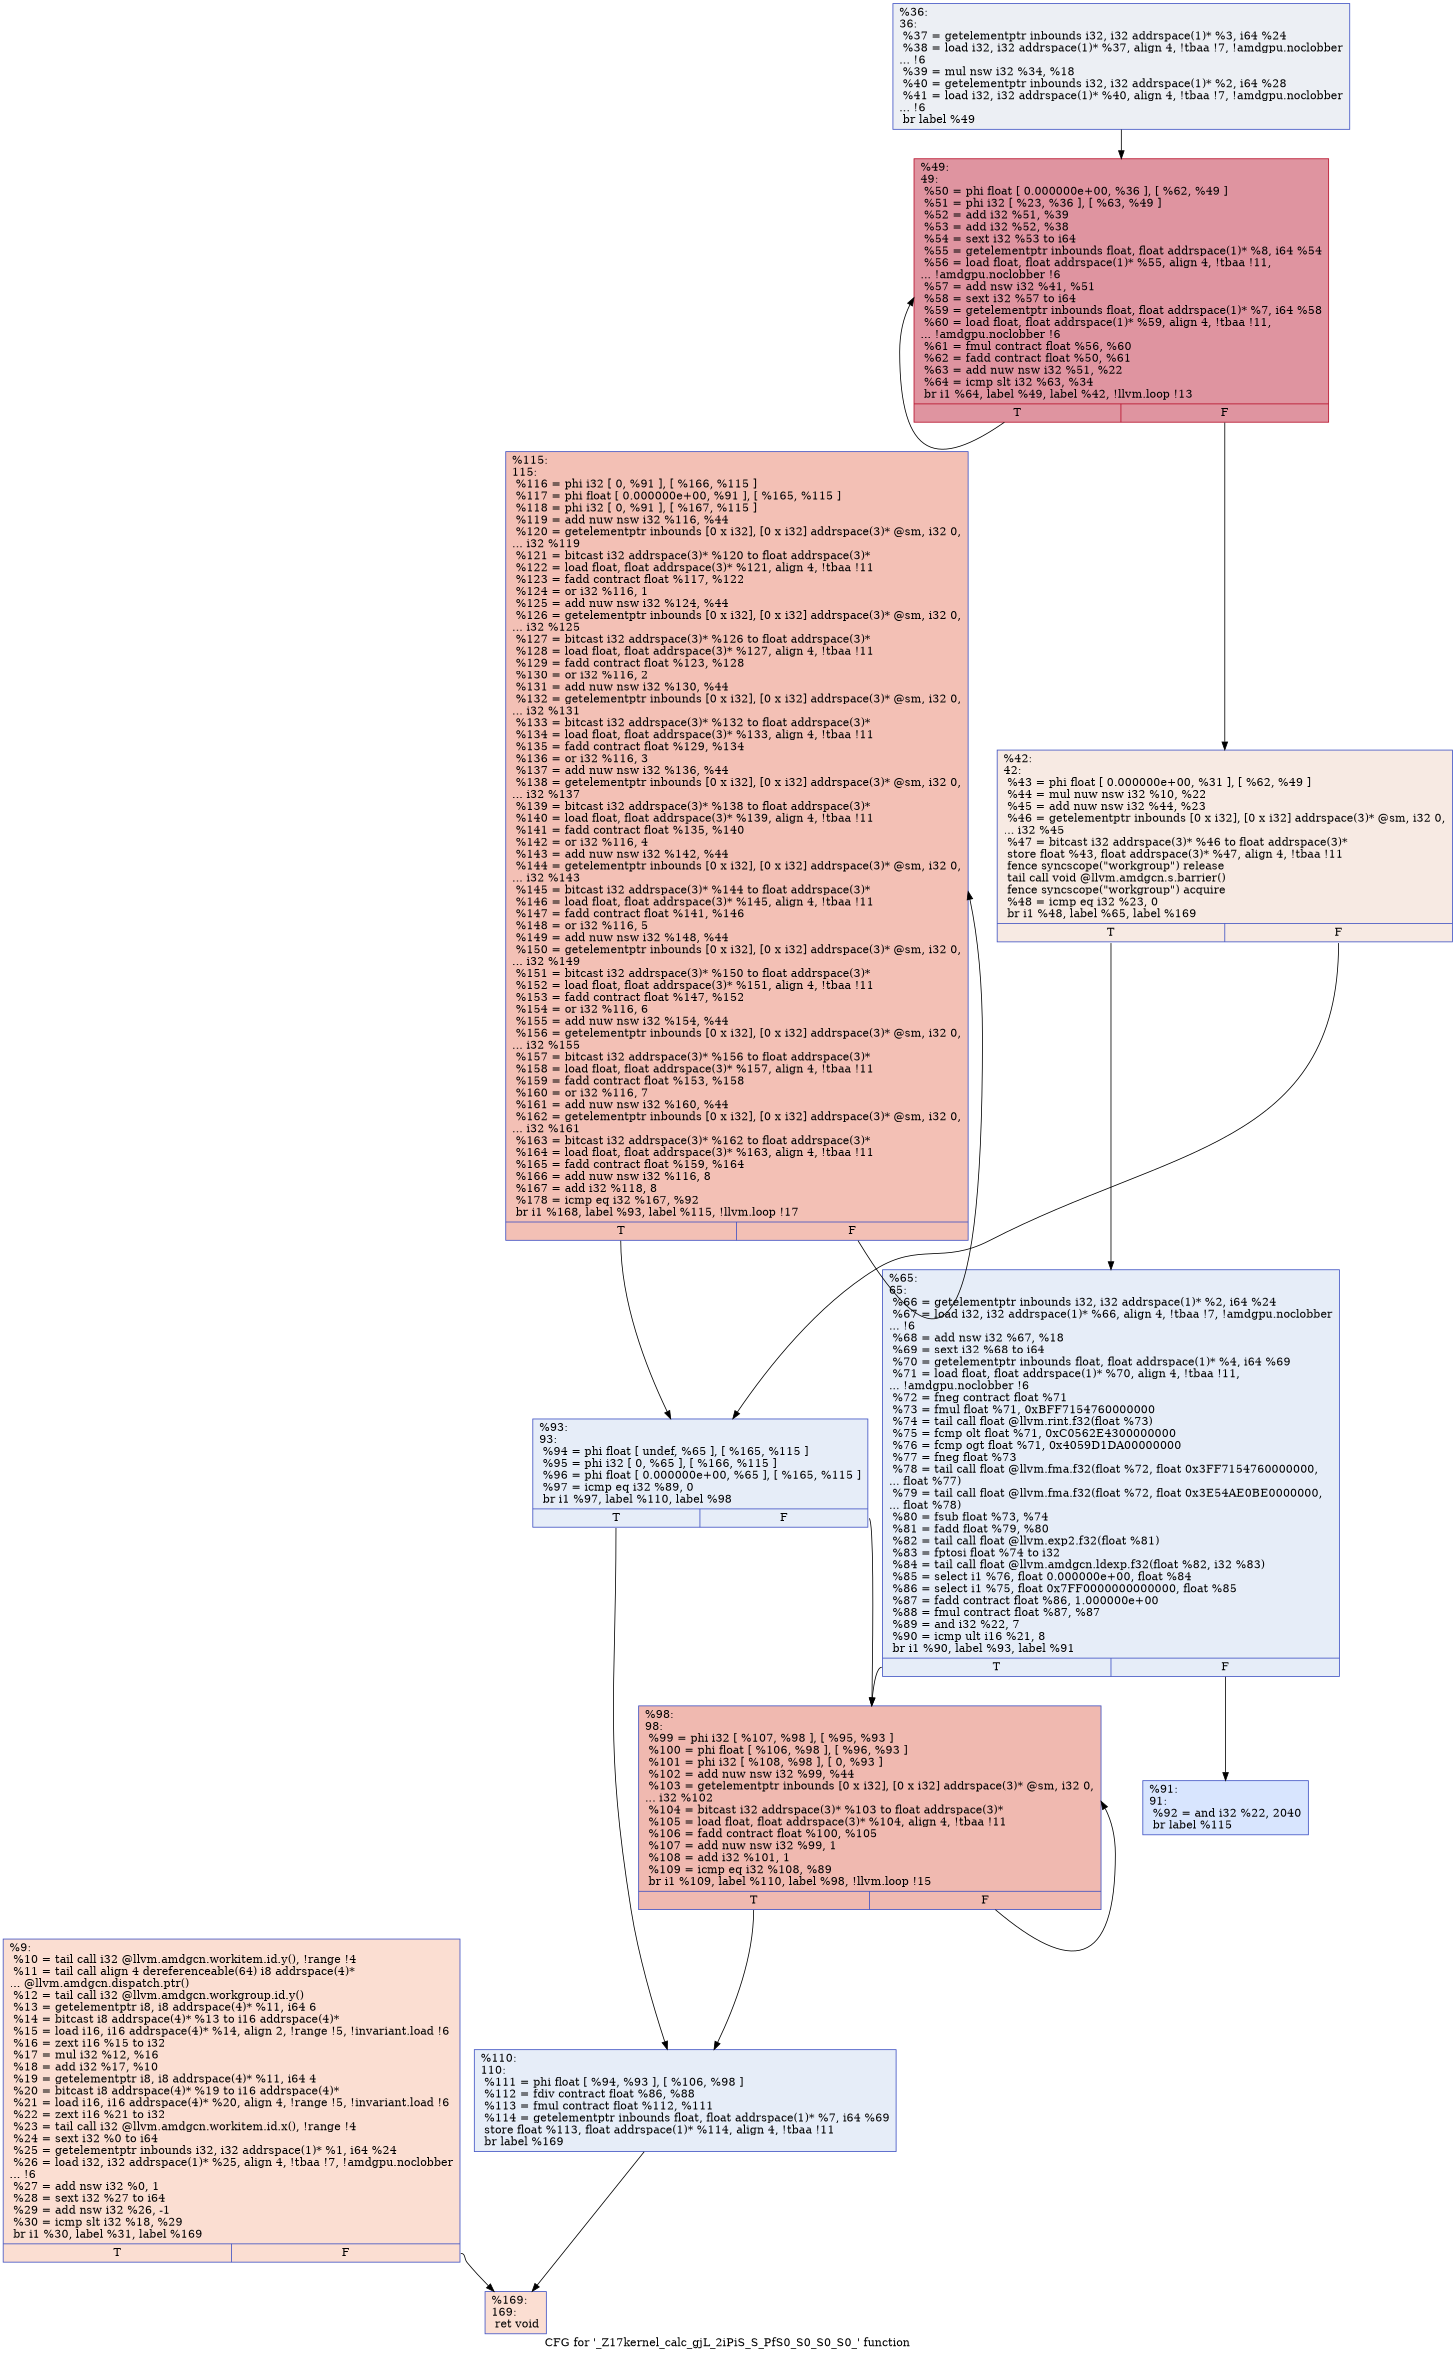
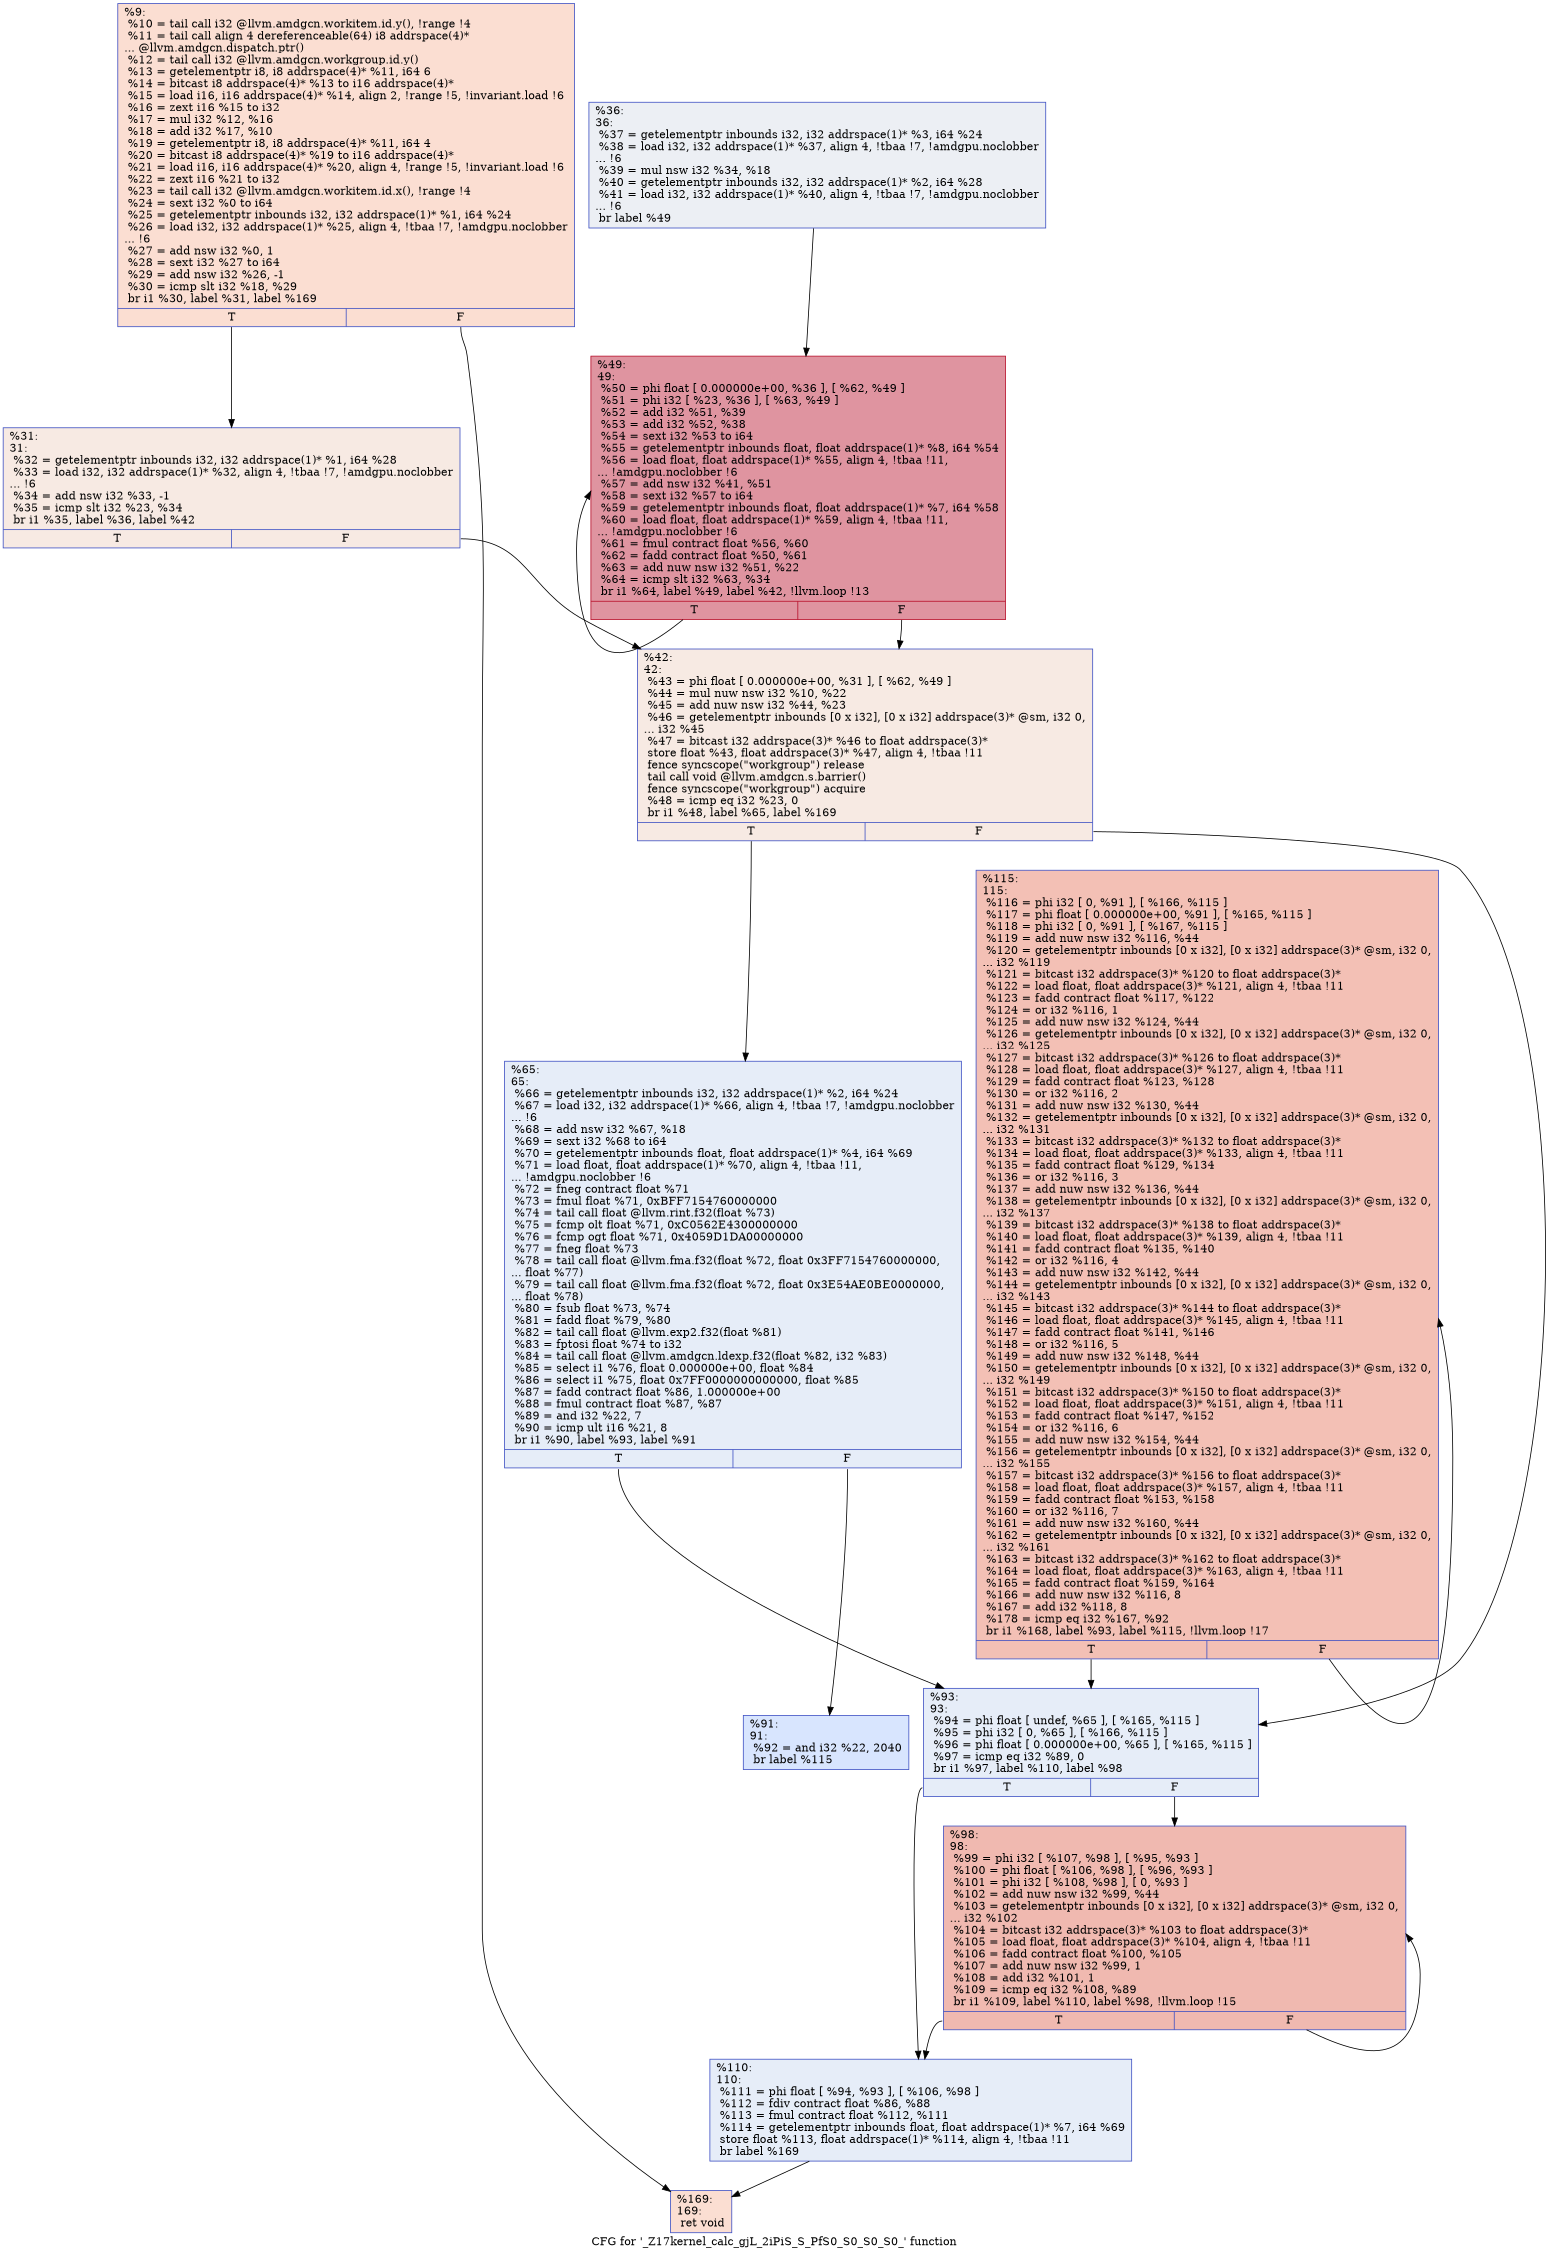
  digraph {
    label="CFG for '_Z17kernel_calc_gjL_2iPiS_S_PfS0_S0_S0_S0_' function"
    node [color="#3d50c3ff" fillcolor="#c7d7f070" shape=record style=filled]
    edge [tailport=s0]
    n1 [fillcolor="#f7b59970" label="{%9:\l  %10 = tail call i32 @llvm.amdgcn.workitem.id.y(), !range !4\l  %11 = tail call align 4 dereferenceable(64) i8 addrspace(4)*\l... @llvm.amdgcn.dispatch.ptr()\l  %12 = tail call i32 @llvm.amdgcn.workgroup.id.y()\l  %13 = getelementptr i8, i8 addrspace(4)* %11, i64 6\l  %14 = bitcast i8 addrspace(4)* %13 to i16 addrspace(4)*\l  %15 = load i16, i16 addrspace(4)* %14, align 2, !range !5, !invariant.load !6\l  %16 = zext i16 %15 to i32\l  %17 = mul i32 %12, %16\l  %18 = add i32 %17, %10\l  %19 = getelementptr i8, i8 addrspace(4)* %11, i64 4\l  %20 = bitcast i8 addrspace(4)* %19 to i16 addrspace(4)*\l  %21 = load i16, i16 addrspace(4)* %20, align 4, !range !5, !invariant.load !6\l  %22 = zext i16 %21 to i32\l  %23 = tail call i32 @llvm.amdgcn.workitem.id.x(), !range !4\l  %24 = sext i32 %0 to i64\l  %25 = getelementptr inbounds i32, i32 addrspace(1)* %1, i64 %24\l  %26 = load i32, i32 addrspace(1)* %25, align 4, !tbaa !7, !amdgpu.noclobber\l... !6\l  %27 = add nsw i32 %0, 1\l  %28 = sext i32 %27 to i64\l  %29 = add nsw i32 %26, -1\l  %30 = icmp slt i32 %18, %29\l  br i1 %30, label %31, label %169\l|{<s0>T|<s1>F}}"]
+   n2 [fillcolor="#eed0c070" label="{%31:\l31:                                               \l  %32 = getelementptr inbounds i32, i32 addrspace(1)* %1, i64 %28\l  %33 = load i32, i32 addrspace(1)* %32, align 4, !tbaa !7, !amdgpu.noclobber\l... !6\l  %34 = add nsw i32 %33, -1\l  %35 = icmp slt i32 %23, %34\l  br i1 %35, label %36, label %42\l|{<s0>T|<s1>F}}"]
    n3 [fillcolor="#f7b59970" label="{%169:\l169:                                              \l  ret void\l}"]
    n4 [fillcolor="#eed0c070" label="{%42:\l42:                                               \l  %43 = phi float [ 0.000000e+00, %31 ], [ %62, %49 ]\l  %44 = mul nuw nsw i32 %10, %22\l  %45 = add nuw nsw i32 %44, %23\l  %46 = getelementptr inbounds [0 x i32], [0 x i32] addrspace(3)* @sm, i32 0,\l... i32 %45\l  %47 = bitcast i32 addrspace(3)* %46 to float addrspace(3)*\l  store float %43, float addrspace(3)* %47, align 4, !tbaa !11\l  fence syncscope(\"workgroup\") release\l  tail call void @llvm.amdgcn.s.barrier()\l  fence syncscope(\"workgroup\") acquire\l  %48 = icmp eq i32 %23, 0\l  br i1 %48, label %65, label %169\l|{<s0>T|<s1>F}}"]
    n5 [fillcolor="#d4dbe670" label="{%36:\l36:                                               \l  %37 = getelementptr inbounds i32, i32 addrspace(1)* %3, i64 %24\l  %38 = load i32, i32 addrspace(1)* %37, align 4, !tbaa !7, !amdgpu.noclobber\l... !6\l  %39 = mul nsw i32 %34, %18\l  %40 = getelementptr inbounds i32, i32 addrspace(1)* %2, i64 %28\l  %41 = load i32, i32 addrspace(1)* %40, align 4, !tbaa !7, !amdgpu.noclobber\l... !6\l  br label %49\l}"]
    n6 [color="#b70d28ff" fillcolor="#b70d2870" label="{%49:\l49:                                               \l  %50 = phi float [ 0.000000e+00, %36 ], [ %62, %49 ]\l  %51 = phi i32 [ %23, %36 ], [ %63, %49 ]\l  %52 = add i32 %51, %39\l  %53 = add i32 %52, %38\l  %54 = sext i32 %53 to i64\l  %55 = getelementptr inbounds float, float addrspace(1)* %8, i64 %54\l  %56 = load float, float addrspace(1)* %55, align 4, !tbaa !11,\l... !amdgpu.noclobber !6\l  %57 = add nsw i32 %41, %51\l  %58 = sext i32 %57 to i64\l  %59 = getelementptr inbounds float, float addrspace(1)* %7, i64 %58\l  %60 = load float, float addrspace(1)* %59, align 4, !tbaa !11,\l... !amdgpu.noclobber !6\l  %61 = fmul contract float %56, %60\l  %62 = fadd contract float %50, %61\l  %63 = add nuw nsw i32 %51, %22\l  %64 = icmp slt i32 %63, %34\l  br i1 %64, label %49, label %42, !llvm.loop !13\l|{<s0>T|<s1>F}}"]
    n7 [label="{%65:\l65:                                               \l  %66 = getelementptr inbounds i32, i32 addrspace(1)* %2, i64 %24\l  %67 = load i32, i32 addrspace(1)* %66, align 4, !tbaa !7, !amdgpu.noclobber\l... !6\l  %68 = add nsw i32 %67, %18\l  %69 = sext i32 %68 to i64\l  %70 = getelementptr inbounds float, float addrspace(1)* %4, i64 %69\l  %71 = load float, float addrspace(1)* %70, align 4, !tbaa !11,\l... !amdgpu.noclobber !6\l  %72 = fneg contract float %71\l  %73 = fmul float %71, 0xBFF7154760000000\l  %74 = tail call float @llvm.rint.f32(float %73)\l  %75 = fcmp olt float %71, 0xC0562E4300000000\l  %76 = fcmp ogt float %71, 0x4059D1DA00000000\l  %77 = fneg float %73\l  %78 = tail call float @llvm.fma.f32(float %72, float 0x3FF7154760000000,\l... float %77)\l  %79 = tail call float @llvm.fma.f32(float %72, float 0x3E54AE0BE0000000,\l... float %78)\l  %80 = fsub float %73, %74\l  %81 = fadd float %79, %80\l  %82 = tail call float @llvm.exp2.f32(float %81)\l  %83 = fptosi float %74 to i32\l  %84 = tail call float @llvm.amdgcn.ldexp.f32(float %82, i32 %83)\l  %85 = select i1 %76, float 0.000000e+00, float %84\l  %86 = select i1 %75, float 0x7FF0000000000000, float %85\l  %87 = fadd contract float %86, 1.000000e+00\l  %88 = fmul contract float %87, %87\l  %89 = and i32 %22, 7\l  %90 = icmp ult i16 %21, 8\l  br i1 %90, label %93, label %91\l|{<s0>T|<s1>F}}"]
    n8 [label="{%93:\l93:                                               \l  %94 = phi float [ undef, %65 ], [ %165, %115 ]\l  %95 = phi i32 [ 0, %65 ], [ %166, %115 ]\l  %96 = phi float [ 0.000000e+00, %65 ], [ %165, %115 ]\l  %97 = icmp eq i32 %89, 0\l  br i1 %97, label %110, label %98\l|{<s0>T|<s1>F}}"]
    n9 [fillcolor="#a7c5fe70" label="{%91:\l91:                                               \l  %92 = and i32 %22, 2040\l  br label %115\l}"]
    n10 [label="{%110:\l110:                                              \l  %111 = phi float [ %94, %93 ], [ %106, %98 ]\l  %112 = fdiv contract float %86, %88\l  %113 = fmul contract float %112, %111\l  %114 = getelementptr inbounds float, float addrspace(1)* %7, i64 %69\l  store float %113, float addrspace(1)* %114, align 4, !tbaa !11\l  br label %169\l}"]
    n11 [fillcolor="#de614d70" label="{%98:\l98:                                               \l  %99 = phi i32 [ %107, %98 ], [ %95, %93 ]\l  %100 = phi float [ %106, %98 ], [ %96, %93 ]\l  %101 = phi i32 [ %108, %98 ], [ 0, %93 ]\l  %102 = add nuw nsw i32 %99, %44\l  %103 = getelementptr inbounds [0 x i32], [0 x i32] addrspace(3)* @sm, i32 0,\l... i32 %102\l  %104 = bitcast i32 addrspace(3)* %103 to float addrspace(3)*\l  %105 = load float, float addrspace(3)* %104, align 4, !tbaa !11\l  %106 = fadd contract float %100, %105\l  %107 = add nuw nsw i32 %99, 1\l  %108 = add i32 %101, 1\l  %109 = icmp eq i32 %108, %89\l  br i1 %109, label %110, label %98, !llvm.loop !15\l|{<s0>T|<s1>F}}"]
    n12 [fillcolor="#e5705870" label="{%115:\l115:                                              \l  %116 = phi i32 [ 0, %91 ], [ %166, %115 ]\l  %117 = phi float [ 0.000000e+00, %91 ], [ %165, %115 ]\l  %118 = phi i32 [ 0, %91 ], [ %167, %115 ]\l  %119 = add nuw nsw i32 %116, %44\l  %120 = getelementptr inbounds [0 x i32], [0 x i32] addrspace(3)* @sm, i32 0,\l... i32 %119\l  %121 = bitcast i32 addrspace(3)* %120 to float addrspace(3)*\l  %122 = load float, float addrspace(3)* %121, align 4, !tbaa !11\l  %123 = fadd contract float %117, %122\l  %124 = or i32 %116, 1\l  %125 = add nuw nsw i32 %124, %44\l  %126 = getelementptr inbounds [0 x i32], [0 x i32] addrspace(3)* @sm, i32 0,\l... i32 %125\l  %127 = bitcast i32 addrspace(3)* %126 to float addrspace(3)*\l  %128 = load float, float addrspace(3)* %127, align 4, !tbaa !11\l  %129 = fadd contract float %123, %128\l  %130 = or i32 %116, 2\l  %131 = add nuw nsw i32 %130, %44\l  %132 = getelementptr inbounds [0 x i32], [0 x i32] addrspace(3)* @sm, i32 0,\l... i32 %131\l  %133 = bitcast i32 addrspace(3)* %132 to float addrspace(3)*\l  %134 = load float, float addrspace(3)* %133, align 4, !tbaa !11\l  %135 = fadd contract float %129, %134\l  %136 = or i32 %116, 3\l  %137 = add nuw nsw i32 %136, %44\l  %138 = getelementptr inbounds [0 x i32], [0 x i32] addrspace(3)* @sm, i32 0,\l... i32 %137\l  %139 = bitcast i32 addrspace(3)* %138 to float addrspace(3)*\l  %140 = load float, float addrspace(3)* %139, align 4, !tbaa !11\l  %141 = fadd contract float %135, %140\l  %142 = or i32 %116, 4\l  %143 = add nuw nsw i32 %142, %44\l  %144 = getelementptr inbounds [0 x i32], [0 x i32] addrspace(3)* @sm, i32 0,\l... i32 %143\l  %145 = bitcast i32 addrspace(3)* %144 to float addrspace(3)*\l  %146 = load float, float addrspace(3)* %145, align 4, !tbaa !11\l  %147 = fadd contract float %141, %146\l  %148 = or i32 %116, 5\l  %149 = add nuw nsw i32 %148, %44\l  %150 = getelementptr inbounds [0 x i32], [0 x i32] addrspace(3)* @sm, i32 0,\l... i32 %149\l  %151 = bitcast i32 addrspace(3)* %150 to float addrspace(3)*\l  %152 = load float, float addrspace(3)* %151, align 4, !tbaa !11\l  %153 = fadd contract float %147, %152\l  %154 = or i32 %116, 6\l  %155 = add nuw nsw i32 %154, %44\l  %156 = getelementptr inbounds [0 x i32], [0 x i32] addrspace(3)* @sm, i32 0,\l... i32 %155\l  %157 = bitcast i32 addrspace(3)* %156 to float addrspace(3)*\l  %158 = load float, float addrspace(3)* %157, align 4, !tbaa !11\l  %159 = fadd contract float %153, %158\l  %160 = or i32 %116, 7\l  %161 = add nuw nsw i32 %160, %44\l  %162 = getelementptr inbounds [0 x i32], [0 x i32] addrspace(3)* @sm, i32 0,\l... i32 %161\l  %163 = bitcast i32 addrspace(3)* %162 to float addrspace(3)*\l  %164 = load float, float addrspace(3)* %163, align 4, !tbaa !11\l  %165 = fadd contract float %159, %164\l  %166 = add nuw nsw i32 %116, 8\l  %167 = add i32 %118, 8\l  %178 = icmp eq i32 %167, %92\l  br i1 %168, label %93, label %115, !llvm.loop !17\l|{<s0>T|<s1>F}}"]
+   n1 -> n2
    n1 -> n3 [tailport=s1]
+   n2 -> n4 [tailport=s1]
    n4 -> n7
    n4 -> n8 [tailport=s1]
    n5 -> n6
    n6 -> n4 [tailport=s1]
    n6 -> n6
-   n7 -> n11
+   n7 -> n8
    n7 -> n9 [tailport=s1]
    n8 -> n10
    n8 -> n11 [tailport=s1]
    n10 -> n3
    n11 -> n10
    n11 -> n11 [tailport=s1]
    n12 -> n8
    n12 -> n12 [tailport=s1]
  }
